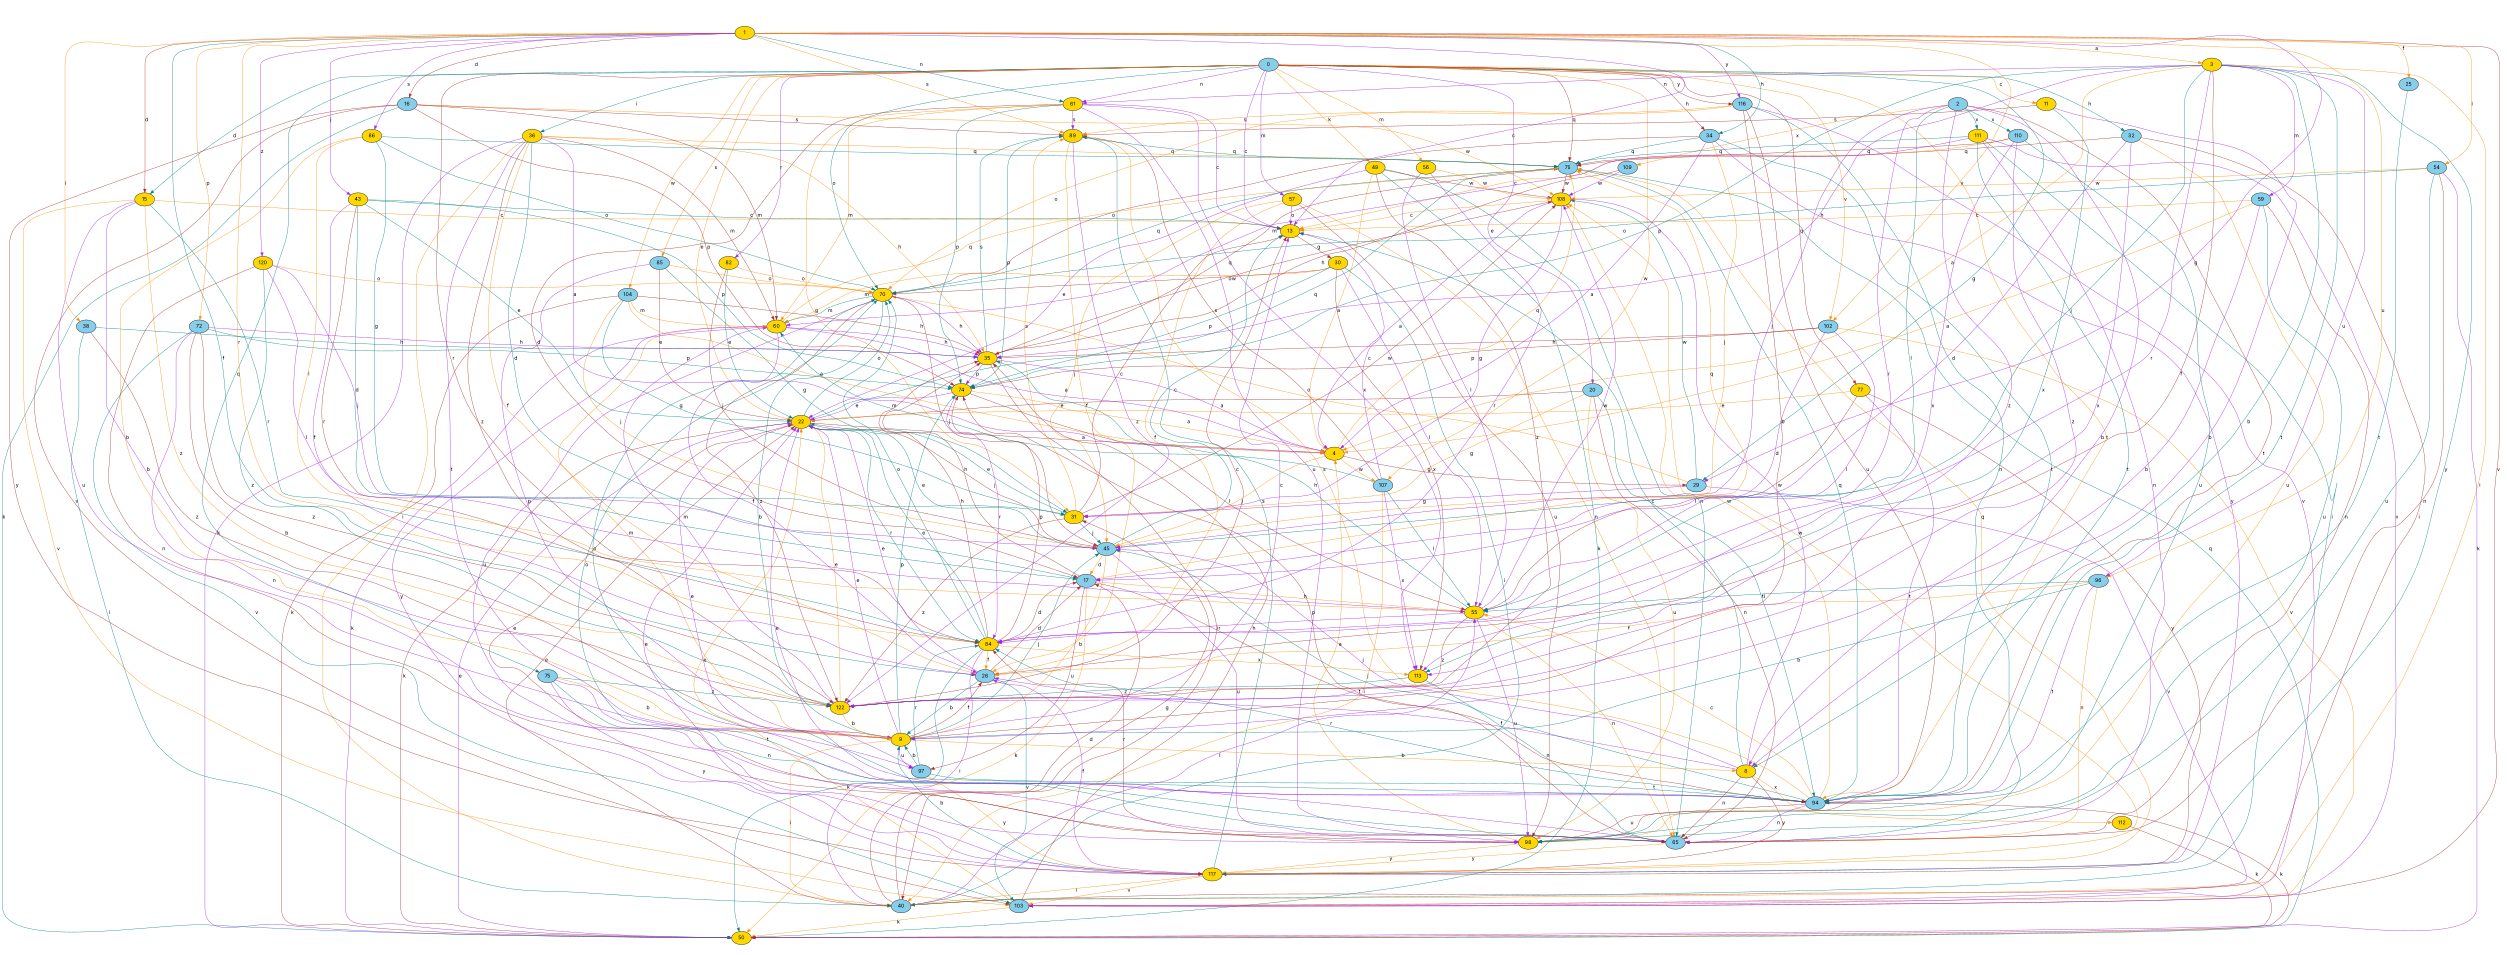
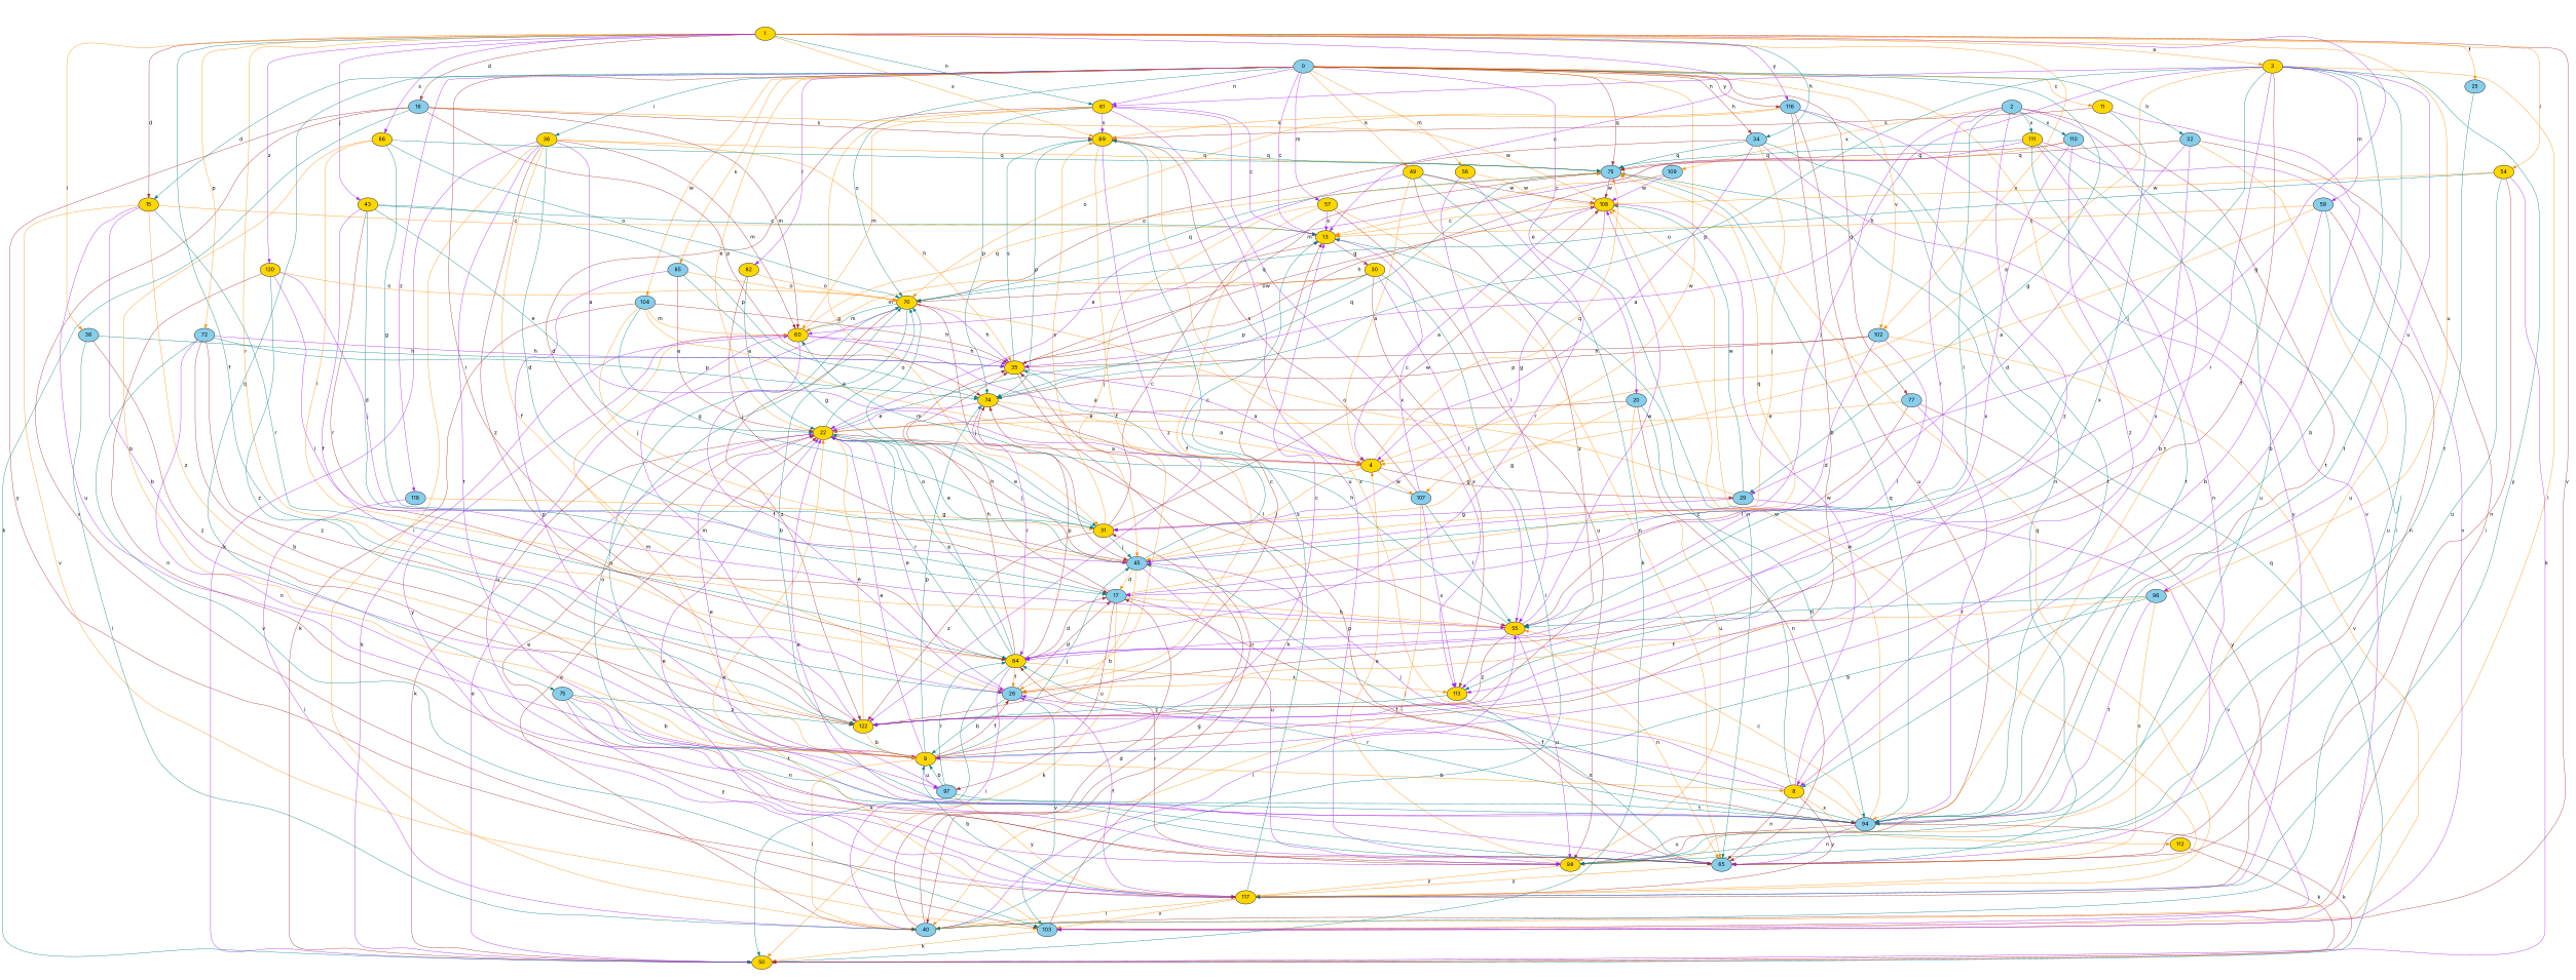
  strict digraph {
    fontname=Inter
    node [fillcolor=gold fontname=Inter style=filled]
    edge [color=purple fontname=Inter]
    0 [fillcolor=skyblue]
    11
    13
    15
    20 [fillcolor=skyblue]
    22
    29 [fillcolor=skyblue]
    32 [fillcolor=skyblue]
    34 [fillcolor=skyblue]
    36
    49
    56
    57
    61
    70
    75 [fillcolor=skyblue]
-   77
+   77 [fillcolor=skyblue]
    79 [fillcolor=skyblue]
    82
    84
    85 [fillcolor=skyblue]
    94 [fillcolor=skyblue]
    102 [fillcolor=skyblue]
    104 [fillcolor=skyblue]
    107 [fillcolor=skyblue]
    116 [fillcolor=skyblue]
+   118 [fillcolor=skyblue]
    89
    8
    113
    30
    103 [fillcolor=skyblue]
    122
    9
    97 [fillcolor=skyblue]
    65 [fillcolor=skyblue]
    31
    98
    45 [fillcolor=skyblue]
    4
    50
    108
    40 [fillcolor=skyblue]
    17 [fillcolor=skyblue]
    117
    26 [fillcolor=skyblue]
    35
    60
    55
    74
    1
    3
    16 [fillcolor=skyblue]
    25 [fillcolor=skyblue]
    38 [fillcolor=skyblue]
    43
-   54 [fillcolor=skyblue]
+   54
    72 [fillcolor=skyblue]
    86
    96 [fillcolor=skyblue]
    120
    59 [fillcolor=skyblue]
    2 [fillcolor=skyblue]
    109 [fillcolor=skyblue]
    110 [fillcolor=skyblue]
    111
    112
    0 -> 11 [color=darkorange label=c]
    0 -> 13 [label=c]
    0 -> 15 [color=teal label=d]
    0 -> 20 [label=e]
    0 -> 22 [color=darkorange label=e]
    0 -> 29 [color=teal label=g]
    0 -> 32 [color=teal label=h]
    0 -> 34 [color=brown label=h]
    0 -> 36 [color=teal label=i]
    0 -> 49 [color=darkorange label=k]
    0 -> 56 [color=darkorange label=m]
    0 -> 57 [label=m]
    0 -> 61 [label=n]
    0 -> 70 [color=teal label=o]
    0 -> 75 [color=teal label=q]
    0 -> 77 [color=brown label=q]
    0 -> 79 [color=brown label=q]
    0 -> 82 [label=r]
    0 -> 84 [color=brown label=r]
    0 -> 85 [color=darkorange label=s]
    0 -> 94 [color=darkorange label=t]
    0 -> 102 [color=darkorange label=v]
    0 -> 104 [color=darkorange label=w]
    0 -> 107 [color=darkorange label=w]
    0 -> 116 [color=brown label=y]
+   0 -> 118 [label=z]
    11 -> 89 [color=brown label=s]
    11 -> 8 [label=b]
    11 -> 113 [color=teal label=x]
    13 -> 30 [color=brown label=g]
    15 -> 13 [color=darkorange label=c]
    15 -> 84 [color=teal label=r]
    15 -> 103 [color=darkorange label=v]
    15 -> 122 [color=darkorange label=z]
    15 -> 9 [label=b]
    15 -> 97 [label=u]
    20 -> 22 [color=brown label=e]
    20 -> 94 [color=teal label=t]
    20 -> 65 [color=brown label=n]
    20 -> 31 [color=darkorange label=g]
    20 -> 98 [color=darkorange label=u]
    22 -> 70 [color=teal label=o]
    22 -> 79 [color=teal label=q]
    22 -> 84 [color=teal label=r]
    22 -> 45 [color=brown label=j]
    22 -> 4 [color=brown label=a]
    22 -> 50 [color=brown label=k]
    29 -> 70 [color=darkorange label=o]
    29 -> 103 [label=v]
    29 -> 31 [label=g]
    29 -> 108 [color=teal label=w]
    32 -> 79 [color=brown label=q]
    32 -> 113 [label=x]
    32 -> 98 [color=darkorange label=u]
    32 -> 40 [color=brown label=i]
    32 -> 17 [label=d]
    34 -> 70 [color=brown label=o]
    34 -> 79 [color=teal label=q]
    34 -> 94 [color=teal label=t]
    34 -> 45 [color=darkorange label=j]
    34 -> 4 [label=a]
    34 -> 117 [label=y]
    36 -> 79 [color=darkorange label=q]
    36 -> 94 [label=t]
    36 -> 122 [color=brown label=z]
    36 -> 4 [label=a]
    36 -> 50 [label=k]
    36 -> 40 [color=darkorange label=i]
    36 -> 17 [color=teal label=d]
    36 -> 26 [color=darkorange label=f]
    36 -> 35 [color=darkorange label=h]
    36 -> 60 [color=brown label=m]
    49 -> 22 [label=e]
    49 -> 122 [color=brown label=z]
    49 -> 65 [color=teal label=n]
    49 -> 4 [color=darkorange label=a]
    49 -> 50 [color=teal label=k]
    49 -> 108 [color=brown label=w]
    56 -> 84 [label=r]
    56 -> 108 [color=darkorange label=w]
    56 -> 55 [label=l]
    57 -> 13 [label=o]
    57 -> 65 [color=darkorange label=n]
    57 -> 98 [color=brown label=u]
    57 -> 45 [color=darkorange label=j]
    57 -> 26 [color=darkorange label=f]
    61 -> 13 [label=c]
    61 -> 89 [label=s]
    61 -> 113 [label=x]
    61 -> 31 [color=darkorange label=g]
    61 -> 98 [label=u]
    61 -> 17 [color=brown label=d]
    61 -> 60 [color=darkorange label=m]
    61 -> 74 [color=teal label=p]
    70 -> 79 [color=teal label=q]
    70 -> 122 [color=brown label=z]
    70 -> 9 [color=teal label=b]
    70 -> 98 [label=u]
    70 -> 45 [color=brown label=j]
    70 -> 35 [label=h]
    70 -> 60 [color=teal label=m]
    75 -> 94 [label=t]
    75 -> 122 [color=teal label=z]
    75 -> 9 [color=darkorange label=b]
    75 -> 65 [color=teal label=n]
    75 -> 117 [label=y]
    77 -> 22 [color=darkorange label=e]
    77 -> 94 [label=t]
    77 -> 117 [color=brown label=y]
    77 -> 55 [color=brown label=l]
    79 -> 108 [color=brown label=w]
    82 -> 22 [color=teal label=e]
    82 -> 70 [color=darkorange label=o]
    82 -> 45 [color=brown label=j]
    84 -> 22 [color=teal label=e]
    84 -> 70 [color=teal label=o]
    84 -> 113 [color=darkorange label=x]
    84 -> 50 [color=teal label=k]
    84 -> 40 [label=i]
    84 -> 17 [color=brown label=d]
    84 -> 26 [color=darkorange label=f]
    84 -> 35 [color=brown label=h]
    84 -> 74 [color=brown label=p]
    85 -> 22 [color=brown label=e]
    85 -> 70 [color=darkorange label=o]
    85 -> 9 [label=p]
    85 -> 31 [color=teal label=g]
    94 -> 70 [color=teal label=o]
    94 -> 79 [color=teal label=q]
    94 -> 84 [color=teal label=r]
    94 -> 89 [color=darkorange label=s]
    94 -> 65 [label=n]
    94 -> 98 [color=brown label=u]
    94 -> 45 [color=teal label=j]
    94 -> 50 [color=brown label=k]
    94 -> 108 [color=darkorange label=w]
    94 -> 55 [color=darkorange label=c]
    102 -> 103 [color=darkorange label=v]
    102 -> 17 [label=d]
    102 -> 35 [color=brown label=h]
    102 -> 55 [label=l]
    102 -> 74 [color=brown label=p]
    104 -> 31 [color=teal label=g]
    104 -> 45 [color=darkorange label=j]
    104 -> 4 [color=darkorange label=a]
    104 -> 50 [color=brown label=k]
    104 -> 35 [color=brown label=h]
    104 -> 60 [color=darkorange label=m]
    107 -> 13 [label=c]
    107 -> 89 [color=brown label=s]
    107 -> 113 [label=x]
    107 -> 40 [color=darkorange label=i]
    107 -> 60 [color=teal label=m]
    107 -> 55 [color=teal label=l]
    116 -> 70 [color=darkorange label=o]
    116 -> 89 [color=darkorange label=s]
    116 -> 103 [label=v]
    116 -> 9 [color=brown label=b]
    116 -> 65 [color=teal label=n]
    116 -> 98 [color=brown label=u]
+   118 -> 31 [color=darkorange label=g]
+   118 -> 40 [label=i]
    89 -> 79 [color=teal label=q]
    89 -> 122 [label=z]
    89 -> 26 [color=darkorange label=f]
    89 -> 74 [color=teal label=p]
    8 -> 13 [color=teal label=c]
    8 -> 65 [color=brown label=n]
    8 -> 45 [label=j]
    8 -> 108 [label=w]
    8 -> 117 [color=brown label=y]
    8 -> 26 [label=f]
    8 -> 112 [color=darkorange label=x]
    113 -> 122 [color=teal label=z]
    113 -> 65 [color=teal label=n]
    30 -> 70 [color=brown label=o]
    30 -> 113 [color=brown label=x]
    30 -> 40 [color=teal label=i]
    30 -> 60 [color=darkorange label=m]
    30 -> 55 [label=l]
    30 -> 74 [color=teal label=p]
    103 -> 22 [color=darkorange label=e]
    103 -> 50 [color=darkorange label=k]
    103 -> 35 [color=brown label=h]
    122 -> 13 [color=brown label=c]
    122 -> 22 [color=darkorange label=e]
    122 -> 9 [color=darkorange label=b]
    122 -> 60 [label=m]
    9 -> 13 [label=c]
    9 -> 22 [label=e]
    9 -> 8 [color=darkorange label=b]
    9 -> 97 [label=u]
    9 -> 45 [color=teal label=j]
    9 -> 40 [color=darkorange label=i]
    9 -> 26 [color=brown label=f]
    9 -> 60 [color=darkorange label=m]
    9 -> 74 [color=teal label=p]
    97 -> 22 [label=e]
    97 -> 84 [color=teal label=r]
    97 -> 94 [color=teal label=t]
    97 -> 9 [color=teal label=b]
    97 -> 117 [color=darkorange label=y]
    65 -> 22 [label=e]
    65 -> 70 [color=teal label=o]
    65 -> 117 [color=darkorange label=y]
    65 -> 74 [color=brown label=p]
    31 -> 13 [color=brown label=c]
    31 -> 22 [color=teal label=e]
    31 -> 89 [color=darkorange label=s]
    31 -> 122 [color=brown label=z]
    31 -> 45 [color=teal label=j]
    31 -> 108 [color=brown label=w]
    98 -> 22 [color=brown label=e]
    98 -> 84 [color=brown label=r]
    98 -> 4 [color=darkorange label=a]
    98 -> 117 [color=darkorange label=y]
    45 -> 13 [color=teal label=c]
    45 -> 22 [color=teal label=e]
    45 -> 9 [color=darkorange label=b]
    45 -> 98 [label=u]
    45 -> 17 [color=darkorange label=d]
    4 -> 29 [color=brown label=g]
    4 -> 79 [color=darkorange label=q]
    4 -> 107 [color=darkorange label=w]
    4 -> 45 [color=darkorange label=j]
    50 -> 22 [label=e]
    50 -> 79 [color=teal label=q]
    108 -> 13 [color=darkorange label=c]
    108 -> 31 [label=g]
    108 -> 4 [label=a]
    40 -> 22 [color=brown label=e]
    40 -> 31 [color=brown label=g]
    40 -> 17 [color=brown label=d]
    40 -> 55 [label=l]
    17 -> 79 [color=darkorange label=q]
    17 -> 94 [color=brown label=t]
    17 -> 97 [color=brown label=u]
    17 -> 50 [color=darkorange label=k]
    17 -> 35 [color=brown label=h]
    17 -> 55 [color=darkorange label=h]
    117 -> 22 [label=e]
    117 -> 79 [color=darkorange label=q]
    117 -> 89 [color=teal label=s]
    117 -> 103 [color=darkorange label=v]
    117 -> 9 [color=teal label=b]
    117 -> 108 [color=darkorange label=w]
    117 -> 40 [color=darkorange label=i]
    117 -> 26 [label=f]
    26 -> 22 [label=e]
    26 -> 103 [color=teal label=v]
    26 -> 9 [color=teal label=b]
    26 -> 17 [color=brown label=d]
    35 -> 79 [color=brown label=q]
    35 -> 89 [color=teal label=s]
    35 -> 4 [label=a]
    35 -> 108 [color=brown label=w]
    35 -> 40 [color=brown label=i]
-   35 -> 74 [label=p]
    60 -> 79 [color=darkorange label=q]
    60 -> 4 [label=a]
    60 -> 50 [label=k]
    60 -> 117 [label=y]
    60 -> 26 [label=f]
    60 -> 35 [label=h]
    55 -> 84 [label=r]
    55 -> 122 [color=brown label=z]
    55 -> 65 [color=darkorange label=n]
    55 -> 98 [label=u]
    55 -> 108 [label=w]
    55 -> 35 [color=teal label=h]
    74 -> 22 [label=e]
    74 -> 84 [label=r]
    74 -> 4 [color=darkorange label=a]
    74 -> 55 [color=brown label=l]
    1 -> 13 [label=c]
    1 -> 15 [color=brown label=d]
    1 -> 29 [label=g]
    1 -> 34 [color=teal label=h]
    1 -> 61 [color=teal label=n]
    1 -> 84 [color=darkorange label=r]
    1 -> 102 [color=darkorange label=v]
    1 -> 116 [label=y]
    1 -> 89 [color=darkorange label=s]
    1 -> 103 [color=brown label=v]
    1 -> 26 [color=teal label=f]
    1 -> 3 [color=darkorange label=a]
    1 -> 16 [color=brown label=d]
    1 -> 25 [color=darkorange label=f]
    1 -> 38 [color=darkorange label=i]
    1 -> 43 [label=j]
    1 -> 54 [color=darkorange label=l]
    1 -> 72 [color=darkorange label=p]
    1 -> 86 [label=s]
    1 -> 96 [color=darkorange label=u]
    1 -> 120 [label=z]
    3 -> 61 [label=n]
    3 -> 84 [label=r]
    3 -> 94 [color=teal label=t]
    3 -> 8 [color=teal label=b]
    3 -> 45 [color=teal label=j]
    3 -> 4 [color=darkorange label=a]
    3 -> 40 [color=darkorange label=i]
    3 -> 117 [color=teal label=y]
    3 -> 26 [color=brown label=f]
    3 -> 35 [label=h]
    3 -> 74 [color=teal label=p]
    3 -> 96 [label=u]
    3 -> 59 [label=m]
    16 -> 89 [color=brown label=s]
    16 -> 103 [color=brown label=v]
    16 -> 50 [color=teal label=k]
    16 -> 108 [color=darkorange label=w]
    16 -> 117 [color=brown label=y]
    16 -> 60 [color=brown label=m]
    16 -> 74 [color=brown label=p]
    25 -> 94 [color=teal label=t]
    38 -> 122 [color=brown label=z]
    38 -> 40 [color=teal label=i]
    38 -> 35 [color=teal label=h]
    43 -> 13 [color=teal label=c]
    43 -> 22 [color=teal label=e]
    43 -> 84 [color=brown label=r]
    43 -> 17 [color=teal label=d]
    43 -> 26 [label=f]
    43 -> 74 [color=teal label=p]
    54 -> 70 [color=teal label=o]
    54 -> 65 [color=brown label=n]
    54 -> 98 [color=teal label=u]
    54 -> 50 [label=k]
    54 -> 108 [color=darkorange label=w]
    72 -> 103 [color=teal label=v]
    72 -> 122 [color=brown label=z]
    72 -> 9 [color=brown label=b]
    72 -> 65 [label=n]
    72 -> 35 [label=h]
    72 -> 74 [color=teal label=p]
    86 -> 70 [color=teal label=o]
    86 -> 79 [color=teal label=q]
    86 -> 9 [color=darkorange label=b]
    86 -> 31 [color=teal label=g]
    86 -> 55 [color=darkorange label=l]
    96 -> 94 [label=t]
    96 -> 9 [color=teal label=b]
    96 -> 65 [color=darkorange label=n]
    96 -> 26 [color=darkorange label=f]
    96 -> 55 [color=teal label=l]
    120 -> 70 [color=darkorange label=o]
    120 -> 122 [color=teal label=z]
    120 -> 65 [color=brown label=n]
    120 -> 45 [label=j]
    120 -> 55 [label=l]
    59 -> 13 [color=darkorange label=c]
    59 -> 9 [label=b]
    59 -> 65 [color=brown label=n]
    59 -> 98 [color=teal label=u]
    59 -> 4 [color=darkorange label=a]
    2 -> 84 [label=r]
    2 -> 94 [color=brown label=t]
    2 -> 8 [label=b]
    2 -> 122 [label=z]
    2 -> 45 [label=j]
    2 -> 55 [color=teal label=l]
    2 -> 109 [color=darkorange label=x]
    2 -> 110 [color=teal label=x]
    2 -> 111 [color=teal label=x]
    109 -> 108 [label=w]
    109 -> 35 [color=brown label=h]
    110 -> 13 [color=darkorange label=c]
    110 -> 79 [color=brown label=q]
    110 -> 113 [label=x]
    110 -> 122 [label=z]
    110 -> 98 [color=teal label=u]
    111 -> 79 [color=teal label=q]
    111 -> 94 [color=teal label=t]
    111 -> 103 [label=v]
    111 -> 65 [label=n]
    111 -> 40 [color=teal label=i]
    111 -> 60 [label=m]
    112 -> 50 [color=brown label=k]
  }
